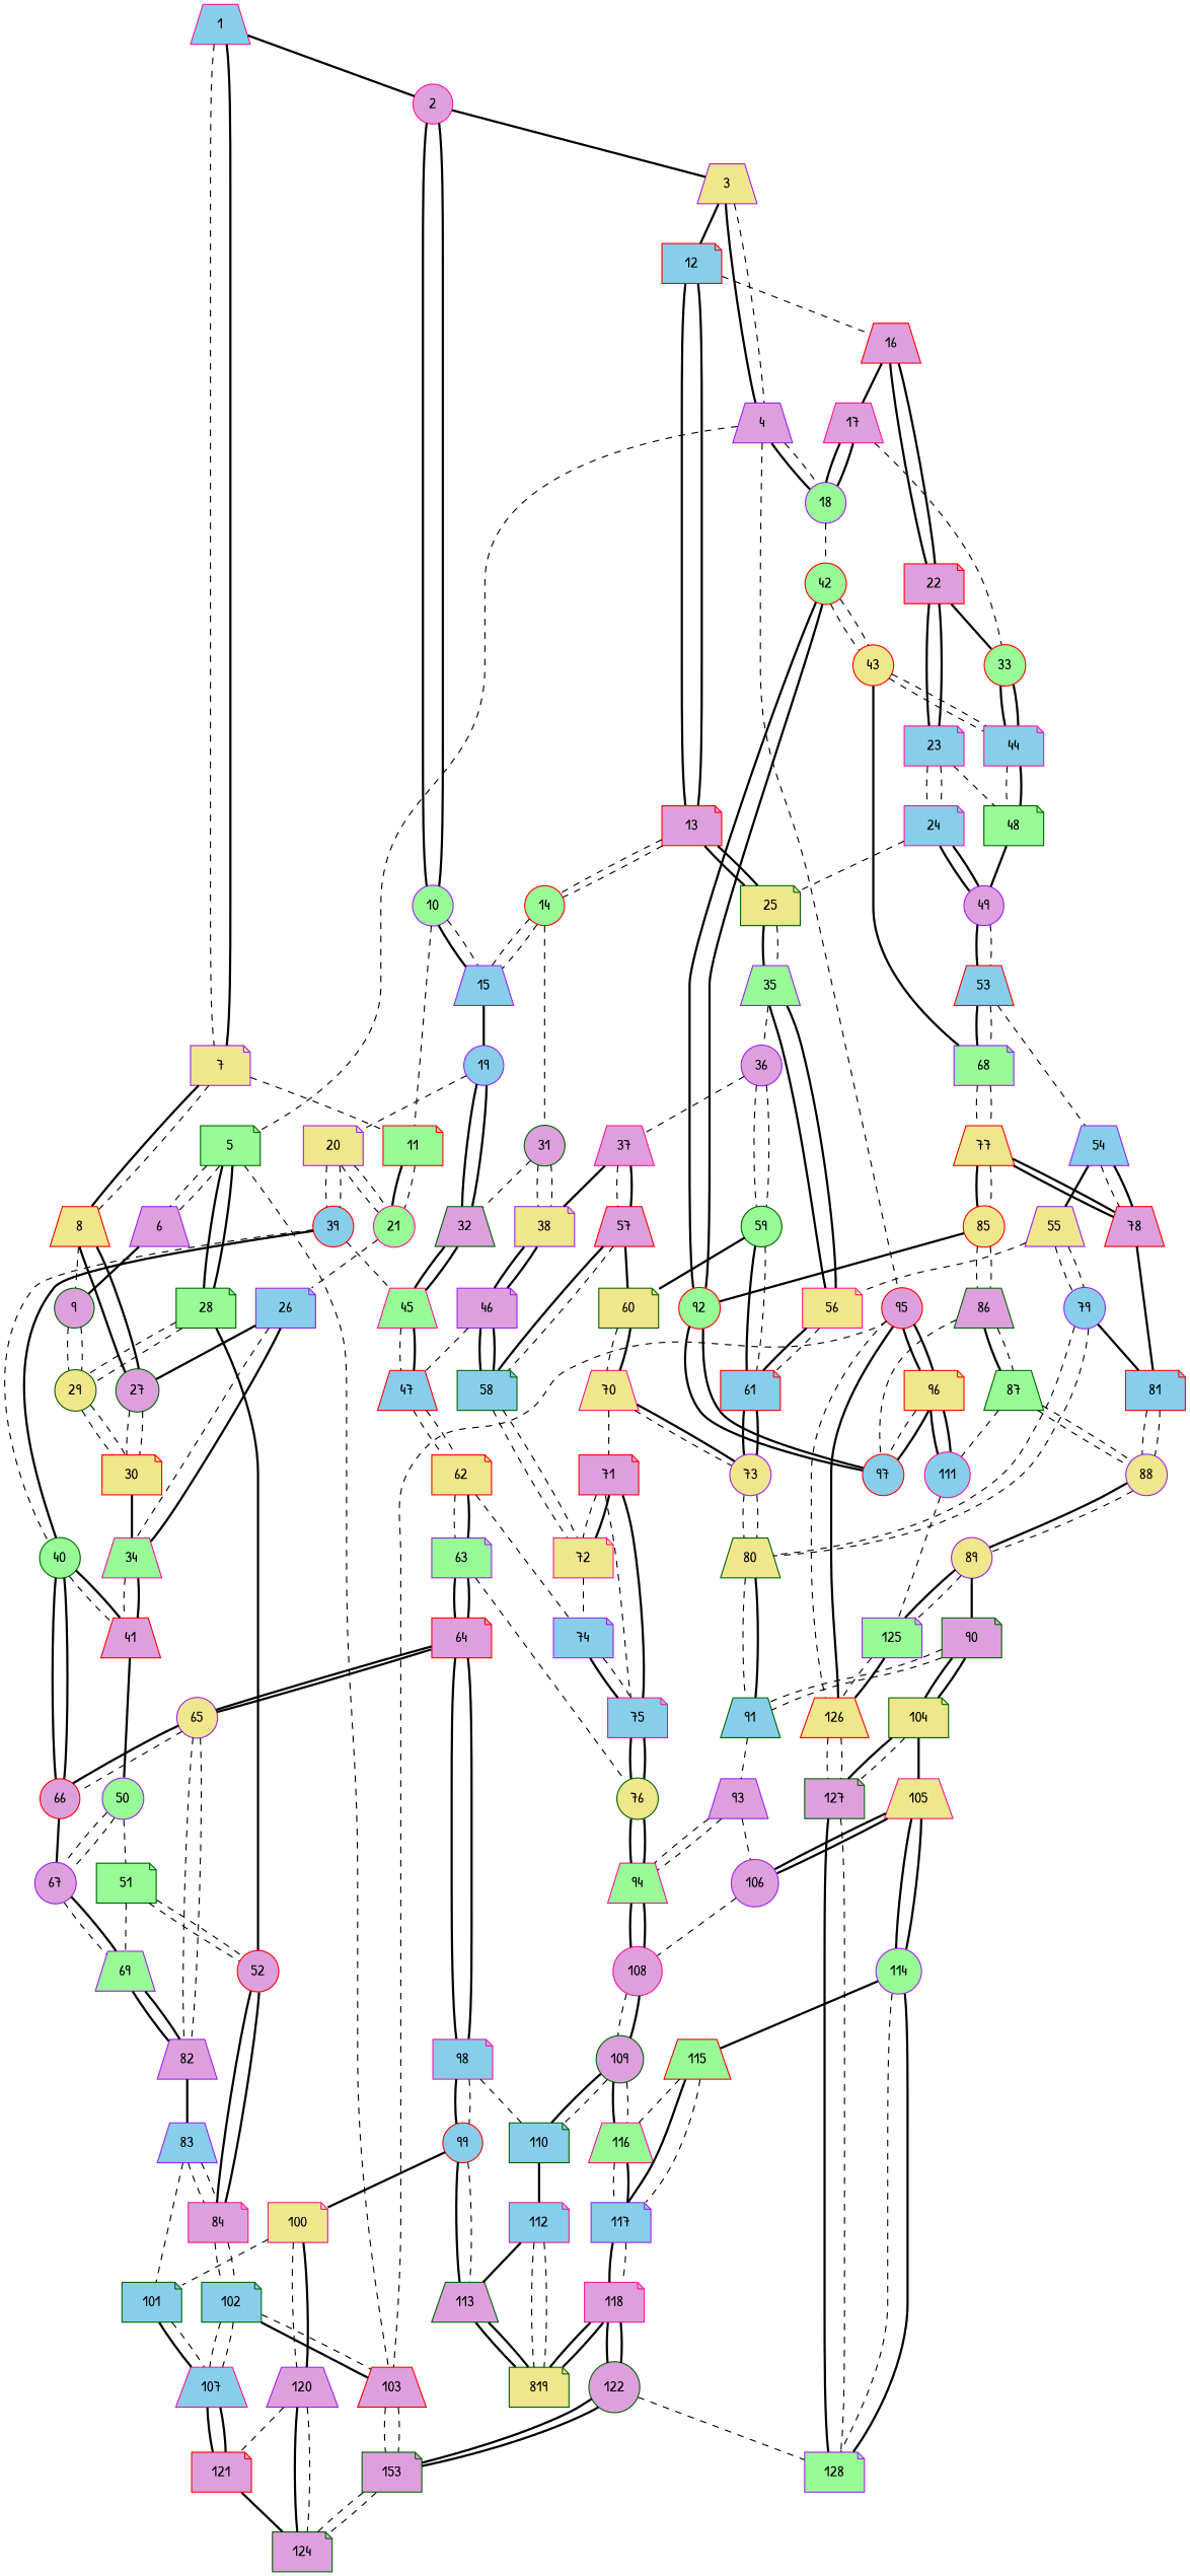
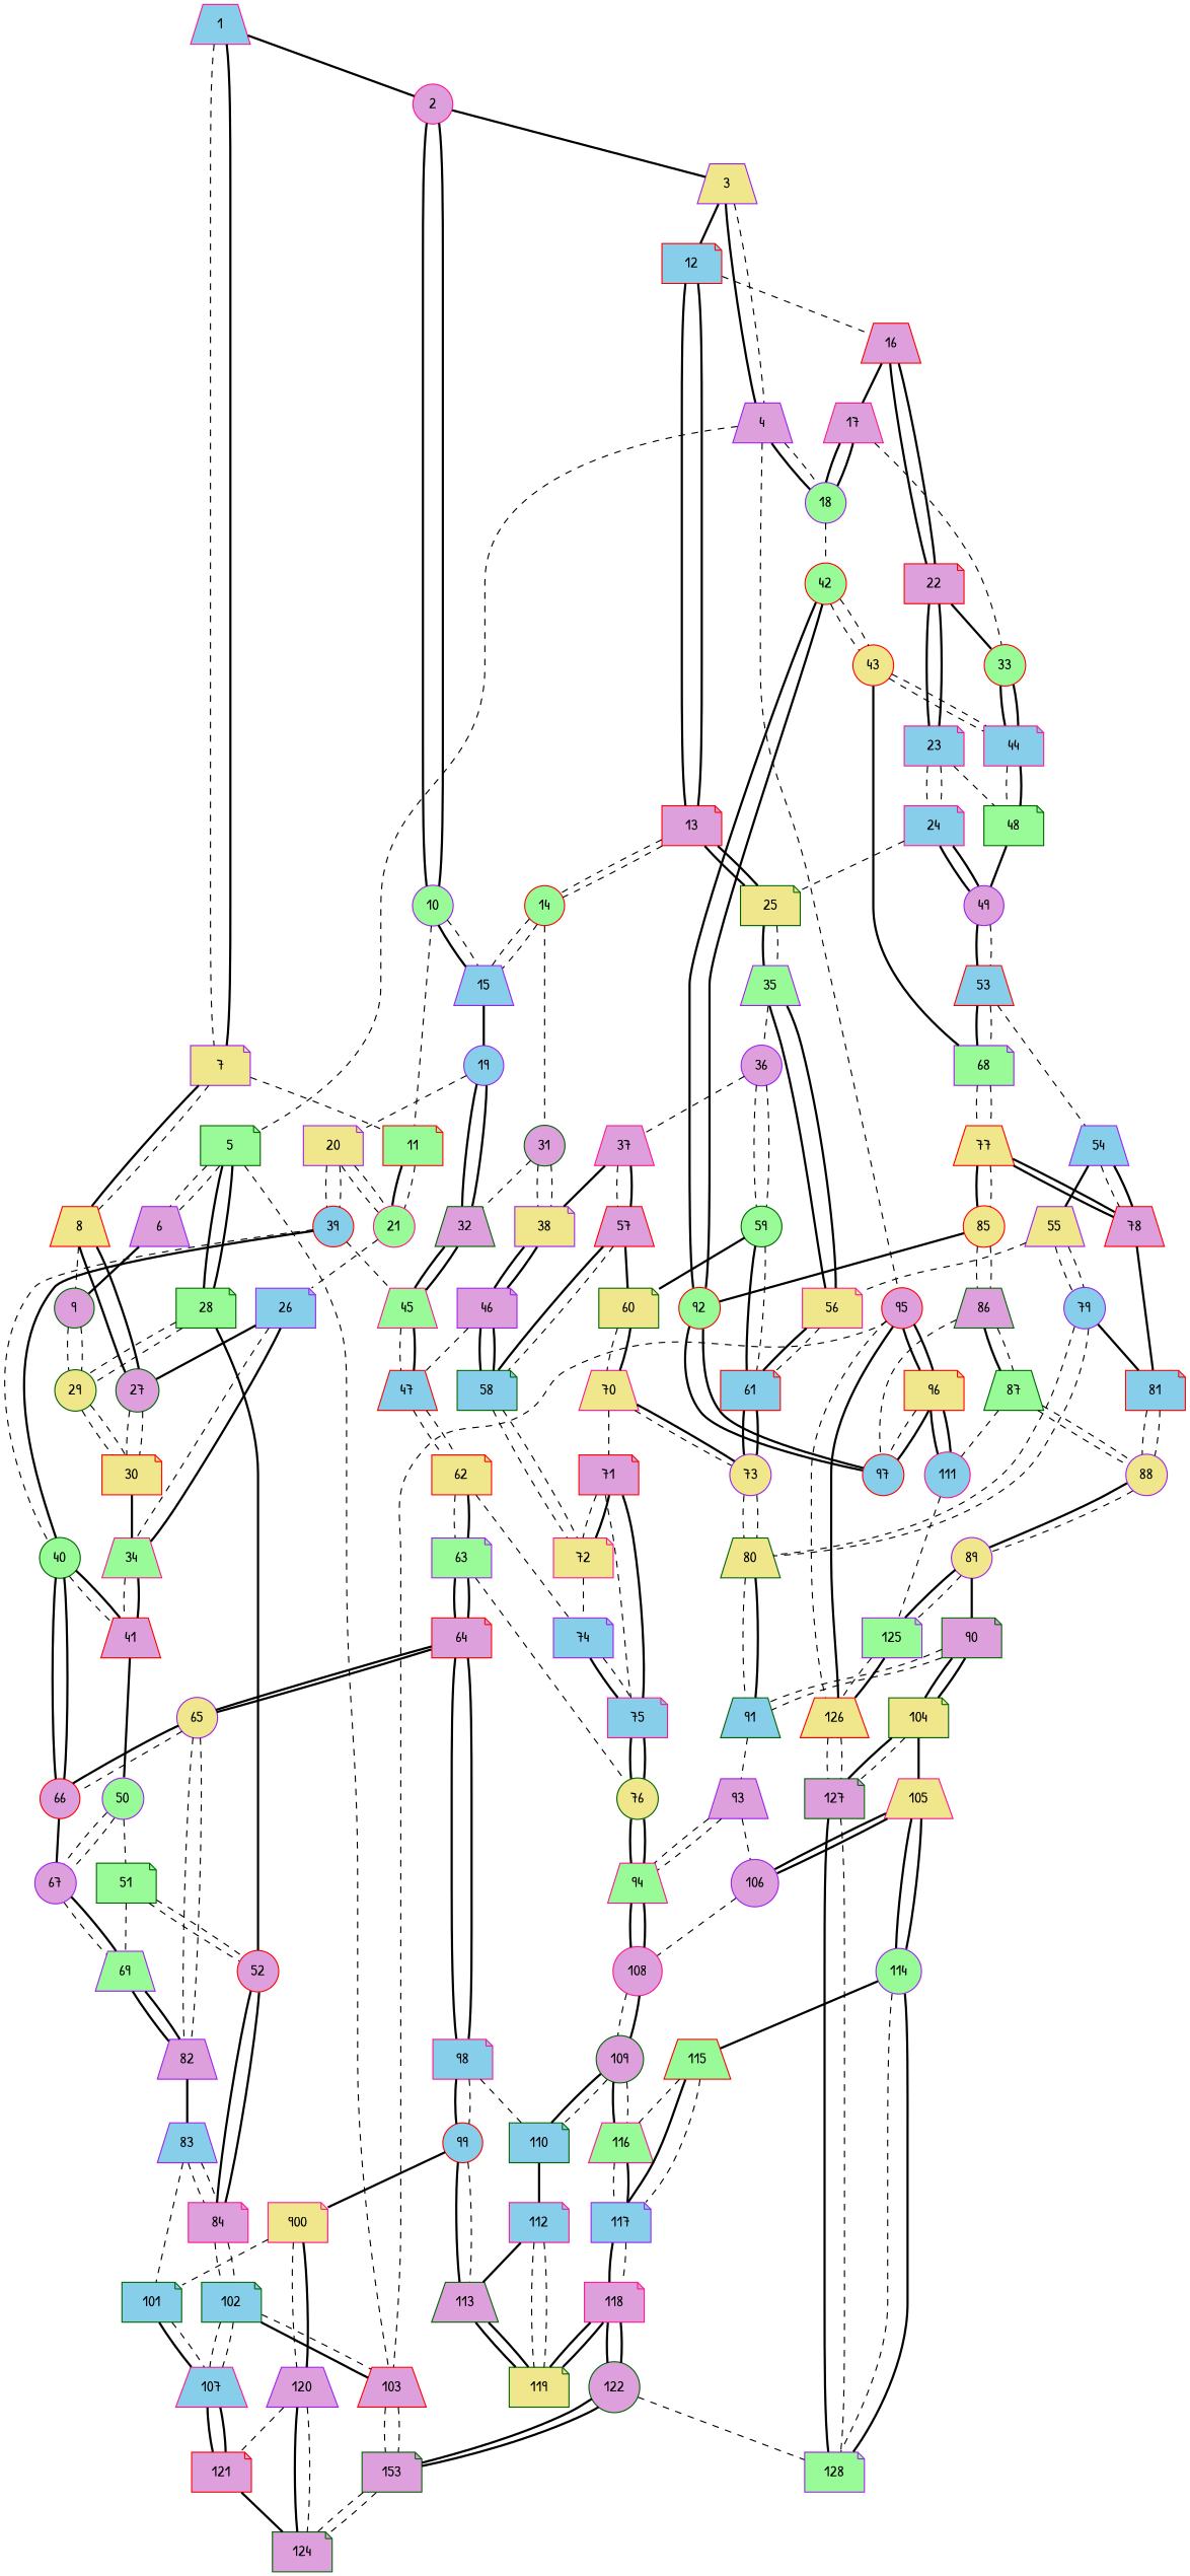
  graph {
    fontname="Patrick Hand"
    node [color=purple fillcolor=plum fontname="Patrick Hand" shape=note style=filled]
    edge [fontname="Patrick Hand" style=dashed]
    1 [color=deeppink fillcolor=skyblue shape=trapezium]
    2 [color=deeppink shape=circle]
    7 [fillcolor=khaki]
    3 [fillcolor=khaki shape=trapezium]
    10 [fillcolor=palegreen shape=circle]
    8 [color=red fillcolor=khaki shape=trapezium]
    11 [color=red fillcolor=palegreen]
    4 [shape=trapezium]
    12 [color=red fillcolor=skyblue]
    15 [fillcolor=skyblue shape=trapezium]
    5 [color=darkgreen fillcolor=palegreen]
    18 [fillcolor=palegreen shape=circle]
    95 [color=red shape=circle]
    13 [color=red]
    16 [color=red shape=trapezium]
    6 [shape=trapezium]
    28 [color=darkgreen fillcolor=palegreen]
    103 [color=red shape=trapezium]
    42 [color=red fillcolor=palegreen shape=circle]
    96 [color=red fillcolor=khaki]
    126 [color=red fillcolor=khaki shape=trapezium]
    9 [color=darkgreen shape=circle]
    29 [color=darkgreen fillcolor=khaki shape=circle]
    52 [color=red shape=circle]
    n25 [color=darkgreen label=153]
    27 [color=darkgreen shape=circle]
    21 [color=deeppink fillcolor=palegreen shape=circle]
    30 [color=red fillcolor=khaki]
    19 [fillcolor=skyblue shape=circle]
    26 [fillcolor=skyblue]
    14 [color=red fillcolor=palegreen shape=circle]
    25 [color=darkgreen fillcolor=khaki]
    17 [color=deeppink shape=trapezium]
    22 [color=red]
    31 [color=darkgreen shape=circle]
    35 [fillcolor=palegreen shape=trapezium]
    32 [color=darkgreen shape=trapezium]
    38 [fillcolor=khaki]
    20 [fillcolor=khaki]
    33 [color=red fillcolor=palegreen shape=circle]
    23 [color=deeppink fillcolor=skyblue]
    44 [color=deeppink fillcolor=skyblue]
    43 [color=red fillcolor=khaki shape=circle]
    92 [color=red fillcolor=palegreen shape=circle]
    39 [color=red fillcolor=skyblue shape=circle]
    45 [color=deeppink fillcolor=palegreen shape=trapezium]
    40 [color=darkgreen fillcolor=palegreen shape=circle]
    34 [color=deeppink fillcolor=palegreen shape=trapezium]
    24 [color=deeppink fillcolor=skyblue]
    48 [color=darkgreen fillcolor=palegreen]
    49 [shape=circle]
    53 [color=red fillcolor=skyblue shape=trapezium]
    36 [shape=circle]
    56 [color=deeppink fillcolor=khaki]
    41 [color=red shape=trapezium]
    84 [color=deeppink]
    46
    47 [color=red fillcolor=skyblue shape=trapezium]
    50 [fillcolor=palegreen shape=circle]
    37 [color=deeppink shape=trapezium]
    59 [color=darkgreen fillcolor=palegreen shape=circle]
    61 [color=red fillcolor=skyblue]
    57 [color=red shape=trapezium]
    60 [color=darkgreen fillcolor=khaki]
    58 [color=darkgreen fillcolor=skyblue]
    66 [color=red shape=circle]
    67 [shape=circle]
    51 [color=darkgreen fillcolor=palegreen]
    68 [fillcolor=palegreen]
    97 [color=red fillcolor=skyblue shape=circle]
    77 [color=red fillcolor=khaki shape=trapezium]
    62 [color=red fillcolor=khaki]
    72 [color=deeppink fillcolor=khaki]
    63 [fillcolor=palegreen]
    74 [fillcolor=skyblue]
    54 [fillcolor=skyblue shape=trapezium]
    69 [fillcolor=palegreen shape=trapezium]
    82 [shape=trapezium]
    102 [color=darkgreen fillcolor=skyblue]
    55 [fillcolor=khaki shape=trapezium]
    78 [color=red shape=trapezium]
    79 [fillcolor=skyblue shape=circle]
    81 [color=red fillcolor=skyblue]
    80 [color=darkgreen fillcolor=khaki shape=trapezium]
    73 [fillcolor=khaki shape=circle]
    70 [color=deeppink fillcolor=khaki shape=trapezium]
    71 [color=red]
    64 [color=red]
    76 [color=darkgreen fillcolor=khaki shape=circle]
    75 [color=deeppink fillcolor=skyblue]
    65 [fillcolor=khaki shape=circle]
    98 [color=deeppink fillcolor=skyblue]
    94 [color=deeppink fillcolor=palegreen shape=trapezium]
    99 [color=red fillcolor=skyblue shape=circle]
    110 [color=darkgreen fillcolor=skyblue]
    83 [fillcolor=skyblue shape=trapezium]
    85 [color=red fillcolor=khaki shape=circle]
    91 [color=darkgreen fillcolor=skyblue shape=trapezium]
    108 [color=deeppink shape=circle]
    86 [color=darkgreen shape=trapezium]
    88 [fillcolor=khaki shape=circle]
    93 [shape=trapezium]
    89 [fillcolor=khaki shape=circle]
    101 [color=darkgreen fillcolor=skyblue]
    107 [color=deeppink fillcolor=skyblue shape=trapezium]
    87 [color=darkgreen fillcolor=palegreen shape=trapezium]
    111 [color=deeppink fillcolor=skyblue shape=circle]
    125 [fillcolor=palegreen]
    90 [color=darkgreen]
    104 [color=darkgreen fillcolor=khaki]
    105 [color=deeppink fillcolor=khaki shape=trapezium]
    127 [color=darkgreen]
    106 [shape=circle]
    109 [color=darkgreen shape=circle]
-   100 [color=deeppink fillcolor=khaki]
+   100 [color=deeppink fillcolor=khaki label=900]
    113 [color=darkgreen shape=trapezium]
    112 [color=deeppink fillcolor=skyblue]
    120 [shape=trapezium]
-   119 [color=darkgreen fillcolor=khaki label=819]
+   119 [color=darkgreen fillcolor=khaki]
    121 [color=red]
    124 [color=darkgreen]
    114 [fillcolor=palegreen shape=circle]
    128 [fillcolor=palegreen]
    115 [color=red fillcolor=palegreen shape=trapezium]
    116 [color=deeppink fillcolor=palegreen shape=trapezium]
    117 [fillcolor=skyblue]
    118 [color=deeppink]
    122 [color=darkgreen shape=circle]
    1 -- 2 [style=bold]
    1 -- 7
    1 -- 7 [style=bold]
    2 -- 3 [style=bold]
    2 -- 10 [style=bold]
    2 -- 10 [style=bold]
    7 -- 8 [style=bold]
    7 -- 8
    7 -- 11
    3 -- 4 [style=bold]
    3 -- 4
    3 -- 12 [style=bold]
    10 -- 11
    10 -- 15 [style=bold]
    10 -- 15
    8 -- 9
    8 -- 27 [style=bold]
    8 -- 27 [style=bold]
    11 -- 21 [style=bold]
    11 -- 21
    4 -- 5
    4 -- 18 [style=bold]
    4 -- 18
    4 -- 95
    12 -- 13 [style=bold]
    12 -- 13 [style=bold]
    12 -- 16
    15 -- 19 [style=bold]
    5 -- 6
    5 -- 6
    5 -- 28 [style=bold]
    5 -- 28 [style=bold]
    5 -- 103
    18 -- 42
    95 -- 103
    95 -- 96 [style=bold]
    95 -- 96 [style=bold]
    95 -- 126
    95 -- 126 [style=bold]
    13 -- 14
    13 -- 14
    13 -- 25 [style=bold]
    13 -- 25 [style=bold]
    16 -- 17 [style=bold]
    16 -- 22 [style=bold]
    16 -- 22 [style=bold]
    6 -- 9 [style=bold]
    28 -- 29
    28 -- 29
    28 -- 52 [style=bold]
    103 -- n25
    103 -- n25
    42 -- 43
    42 -- 43
    42 -- 92 [style=bold]
    42 -- 92 [style=bold]
    96 -- 97
    96 -- 97 [style=bold]
    96 -- 111 [style=bold]
    96 -- 111 [style=bold]
    126 -- 127
    126 -- 127
    9 -- 29
    9 -- 29
    29 -- 30
    29 -- 30
    52 -- 84 [style=bold]
    52 -- 84 [style=bold]
    n25 -- 124
    n25 -- 124
    27 -- 30
    27 -- 30
    21 -- 26
    30 -- 34 [style=bold]
    19 -- 32 [style=bold]
    19 -- 32 [style=bold]
    19 -- 20
    26 -- 27 [style=bold]
    26 -- 34
    26 -- 34 [style=bold]
    14 -- 15
    14 -- 15
    14 -- 31
    25 -- 35 [style=bold]
    25 -- 35
    17 -- 18 [style=bold]
    17 -- 18 [style=bold]
    17 -- 33
    22 -- 33 [style=bold]
    22 -- 23 [style=bold]
    22 -- 23 [style=bold]
    31 -- 32
    31 -- 38
    31 -- 38
    35 -- 36
    35 -- 56 [style=bold]
    35 -- 56 [style=bold]
    32 -- 45 [style=bold]
    32 -- 45 [style=bold]
    38 -- 46 [style=bold]
    38 -- 46 [style=bold]
    20 -- 21
    20 -- 21
    20 -- 39
    20 -- 39
    33 -- 44 [style=bold]
    33 -- 44 [style=bold]
    23 -- 24
    23 -- 24
    23 -- 48
    44 -- 48
    44 -- 48 [style=bold]
    43 -- 44
    43 -- 44
    43 -- 68 [style=bold]
    92 -- 97 [style=bold]
    92 -- 97 [style=bold]
    39 -- 45
    39 -- 40
    39 -- 40 [style=bold]
    45 -- 47
    45 -- 47 [style=bold]
    40 -- 41
    40 -- 41 [style=bold]
    40 -- 66 [style=bold]
    40 -- 66 [style=bold]
    34 -- 41
    34 -- 41 [style=bold]
    24 -- 25
    24 -- 49 [style=bold]
    24 -- 49 [style=bold]
    48 -- 49 [style=bold]
    49 -- 53 [style=bold]
    49 -- 53
    53 -- 68 [style=bold]
    53 -- 68
    53 -- 54
    36 -- 37
    36 -- 59
    36 -- 59
    56 -- 61 [style=bold]
    56 -- 61
    41 -- 50 [style=bold]
    84 -- 102
    84 -- 102
    46 -- 47
    46 -- 58 [style=bold]
    46 -- 58 [style=bold]
    47 -- 62
    47 -- 62
    50 -- 67
    50 -- 67
    50 -- 51
    37 -- 38 [style=bold]
    37 -- 57
    37 -- 57 [style=bold]
    59 -- 61 [style=bold]
    59 -- 61
    59 -- 60 [style=bold]
    61 -- 73 [style=bold]
    61 -- 73 [style=bold]
    57 -- 60 [style=bold]
    57 -- 58 [style=bold]
    57 -- 58
    60 -- 70
    60 -- 70 [style=bold]
    58 -- 72
    58 -- 72
    66 -- 67 [style=bold]
    67 -- 69
    67 -- 69 [style=bold]
    51 -- 52
    51 -- 52
    51 -- 69
    68 -- 77
    68 -- 77
    77 -- 78 [style=bold]
    77 -- 78 [style=bold]
    77 -- 85 [style=bold]
    77 -- 85
    62 -- 63
    62 -- 63 [style=bold]
    62 -- 74
    72 -- 74
    63 -- 64 [style=bold]
    63 -- 64 [style=bold]
    63 -- 76
    74 -- 75 [style=bold]
    74 -- 75
    54 -- 55 [style=bold]
    54 -- 78
    54 -- 78 [style=bold]
    69 -- 82 [style=bold]
    69 -- 82 [style=bold]
    82 -- 83 [style=bold]
    102 -- 103 [style=bold]
    102 -- 103
    102 -- 107
    102 -- 107
    55 -- 56
    55 -- 79
    55 -- 79
    78 -- 81 [style=bold]
    79 -- 81 [style=bold]
    79 -- 80
    79 -- 80
    81 -- 88
    81 -- 88
    80 -- 91
    80 -- 91 [style=bold]
    73 -- 80
    73 -- 80
    70 -- 73
    70 -- 73 [style=bold]
    70 -- 71
    71 -- 72
    71 -- 72 [style=bold]
    71 -- 75
    71 -- 75 [style=bold]
    64 -- 65 [style=bold]
    64 -- 65 [style=bold]
    64 -- 98 [style=bold]
    64 -- 98 [style=bold]
    76 -- 94 [style=bold]
    76 -- 94 [style=bold]
    75 -- 76 [style=bold]
    75 -- 76 [style=bold]
    65 -- 66 [style=bold]
    65 -- 66
    65 -- 82
    65 -- 82
    98 -- 99 [style=bold]
    98 -- 99
    98 -- 110
    94 -- 108 [style=bold]
    94 -- 108 [style=bold]
    99 -- 100 [style=bold]
    99 -- 113 [style=bold]
    99 -- 113
    110 -- 112 [style=bold]
    83 -- 84
    83 -- 84
    83 -- 101
    85 -- 92 [style=bold]
    85 -- 86
    85 -- 86
    91 -- 93
    108 -- 109
    108 -- 109 [style=bold]
    86 -- 97
    86 -- 87 [style=bold]
    86 -- 87
    88 -- 89 [style=bold]
    88 -- 89
    93 -- 94
    93 -- 94
    93 -- 106
    89 -- 125 [style=bold]
    89 -- 125
    89 -- 90 [style=bold]
    101 -- 107 [style=bold]
    101 -- 107
    107 -- 121 [style=bold]
    107 -- 121 [style=bold]
    87 -- 88
    87 -- 88
    87 -- 111
    111 -- 125
    125 -- 126
    125 -- 126 [style=bold]
    90 -- 91
    90 -- 91
    90 -- 104 [style=bold]
    90 -- 104 [style=bold]
    104 -- 105 [style=bold]
    104 -- 127 [style=bold]
    104 -- 127
    105 -- 106 [style=bold]
    105 -- 106 [style=bold]
    105 -- 114 [style=bold]
    105 -- 114 [style=bold]
    127 -- 128 [style=bold]
    127 -- 128
    106 -- 108
    109 -- 110 [style=bold]
    109 -- 110
    109 -- 116 [style=bold]
    109 -- 116
    100 -- 101
    100 -- 120
    100 -- 120 [style=bold]
    113 -- 119 [style=bold]
    113 -- 119 [style=bold]
    112 -- 113 [style=bold]
    112 -- 119
    112 -- 119
    120 -- 121
    120 -- 124 [style=bold]
    120 -- 124
    121 -- 124 [style=bold]
    114 -- 128
    114 -- 128 [style=bold]
    114 -- 115 [style=bold]
    115 -- 116
    115 -- 117 [style=bold]
    115 -- 117
    116 -- 117
    116 -- 117 [style=bold]
    117 -- 118 [style=bold]
    117 -- 118
    118 -- 119 [style=bold]
    118 -- 119 [style=bold]
    118 -- 122 [style=bold]
    118 -- 122 [style=bold]
    122 -- n25 [style=bold]
    122 -- n25 [style=bold]
    122 -- 128
  }
